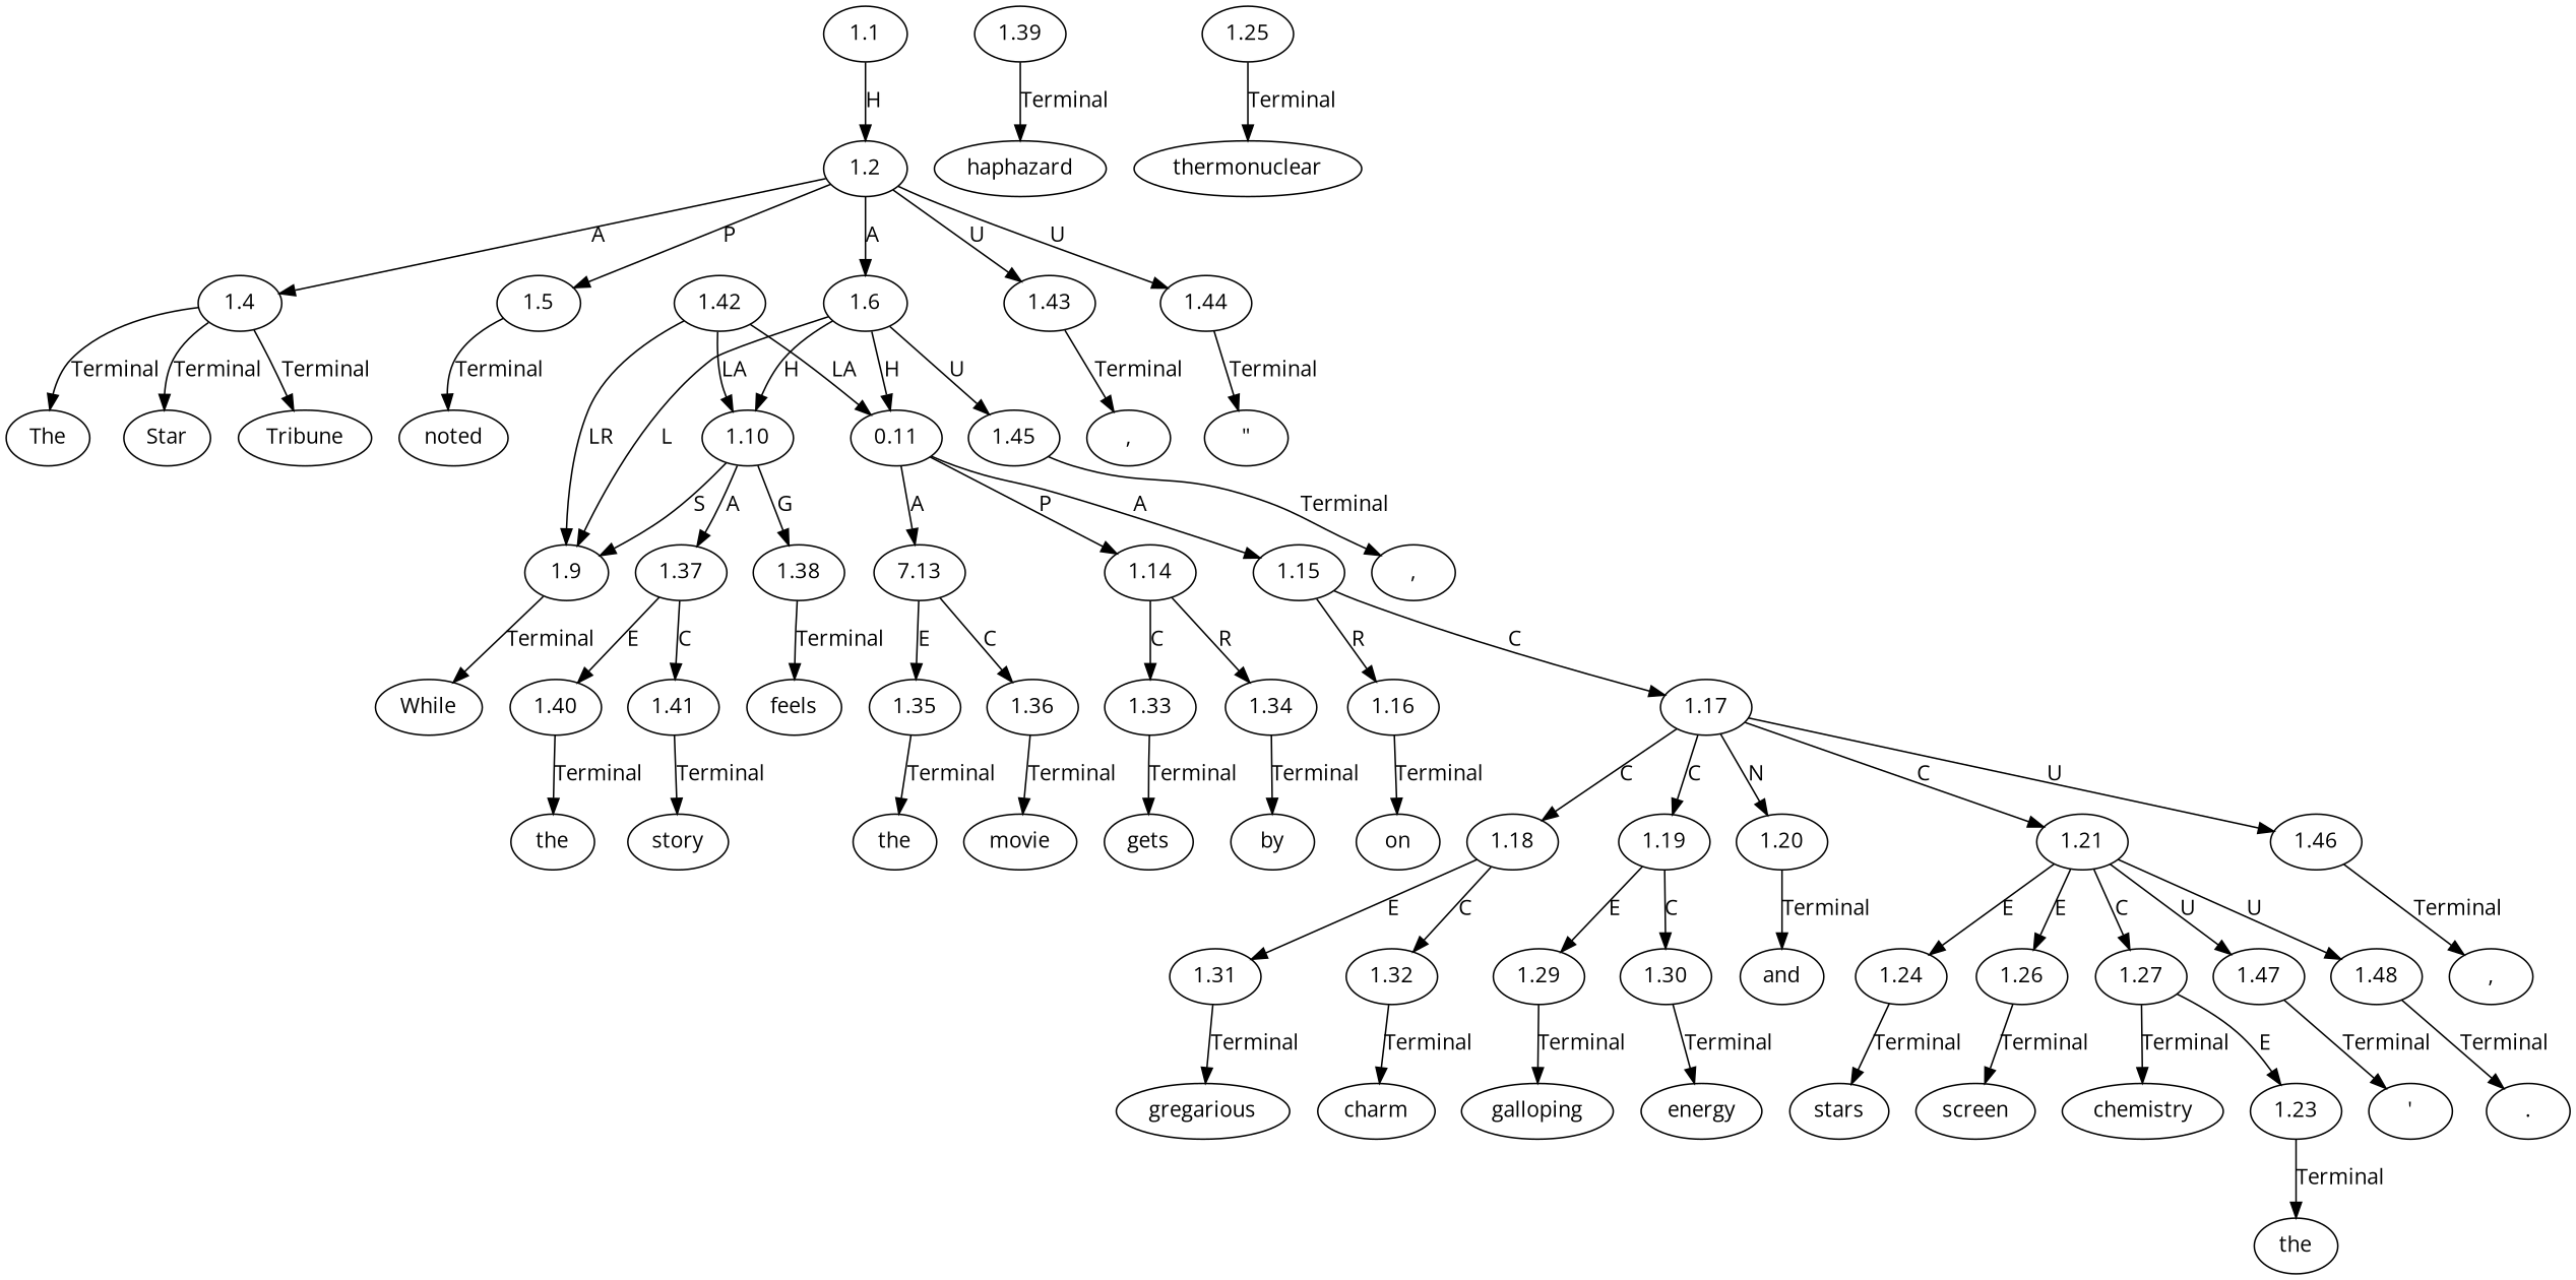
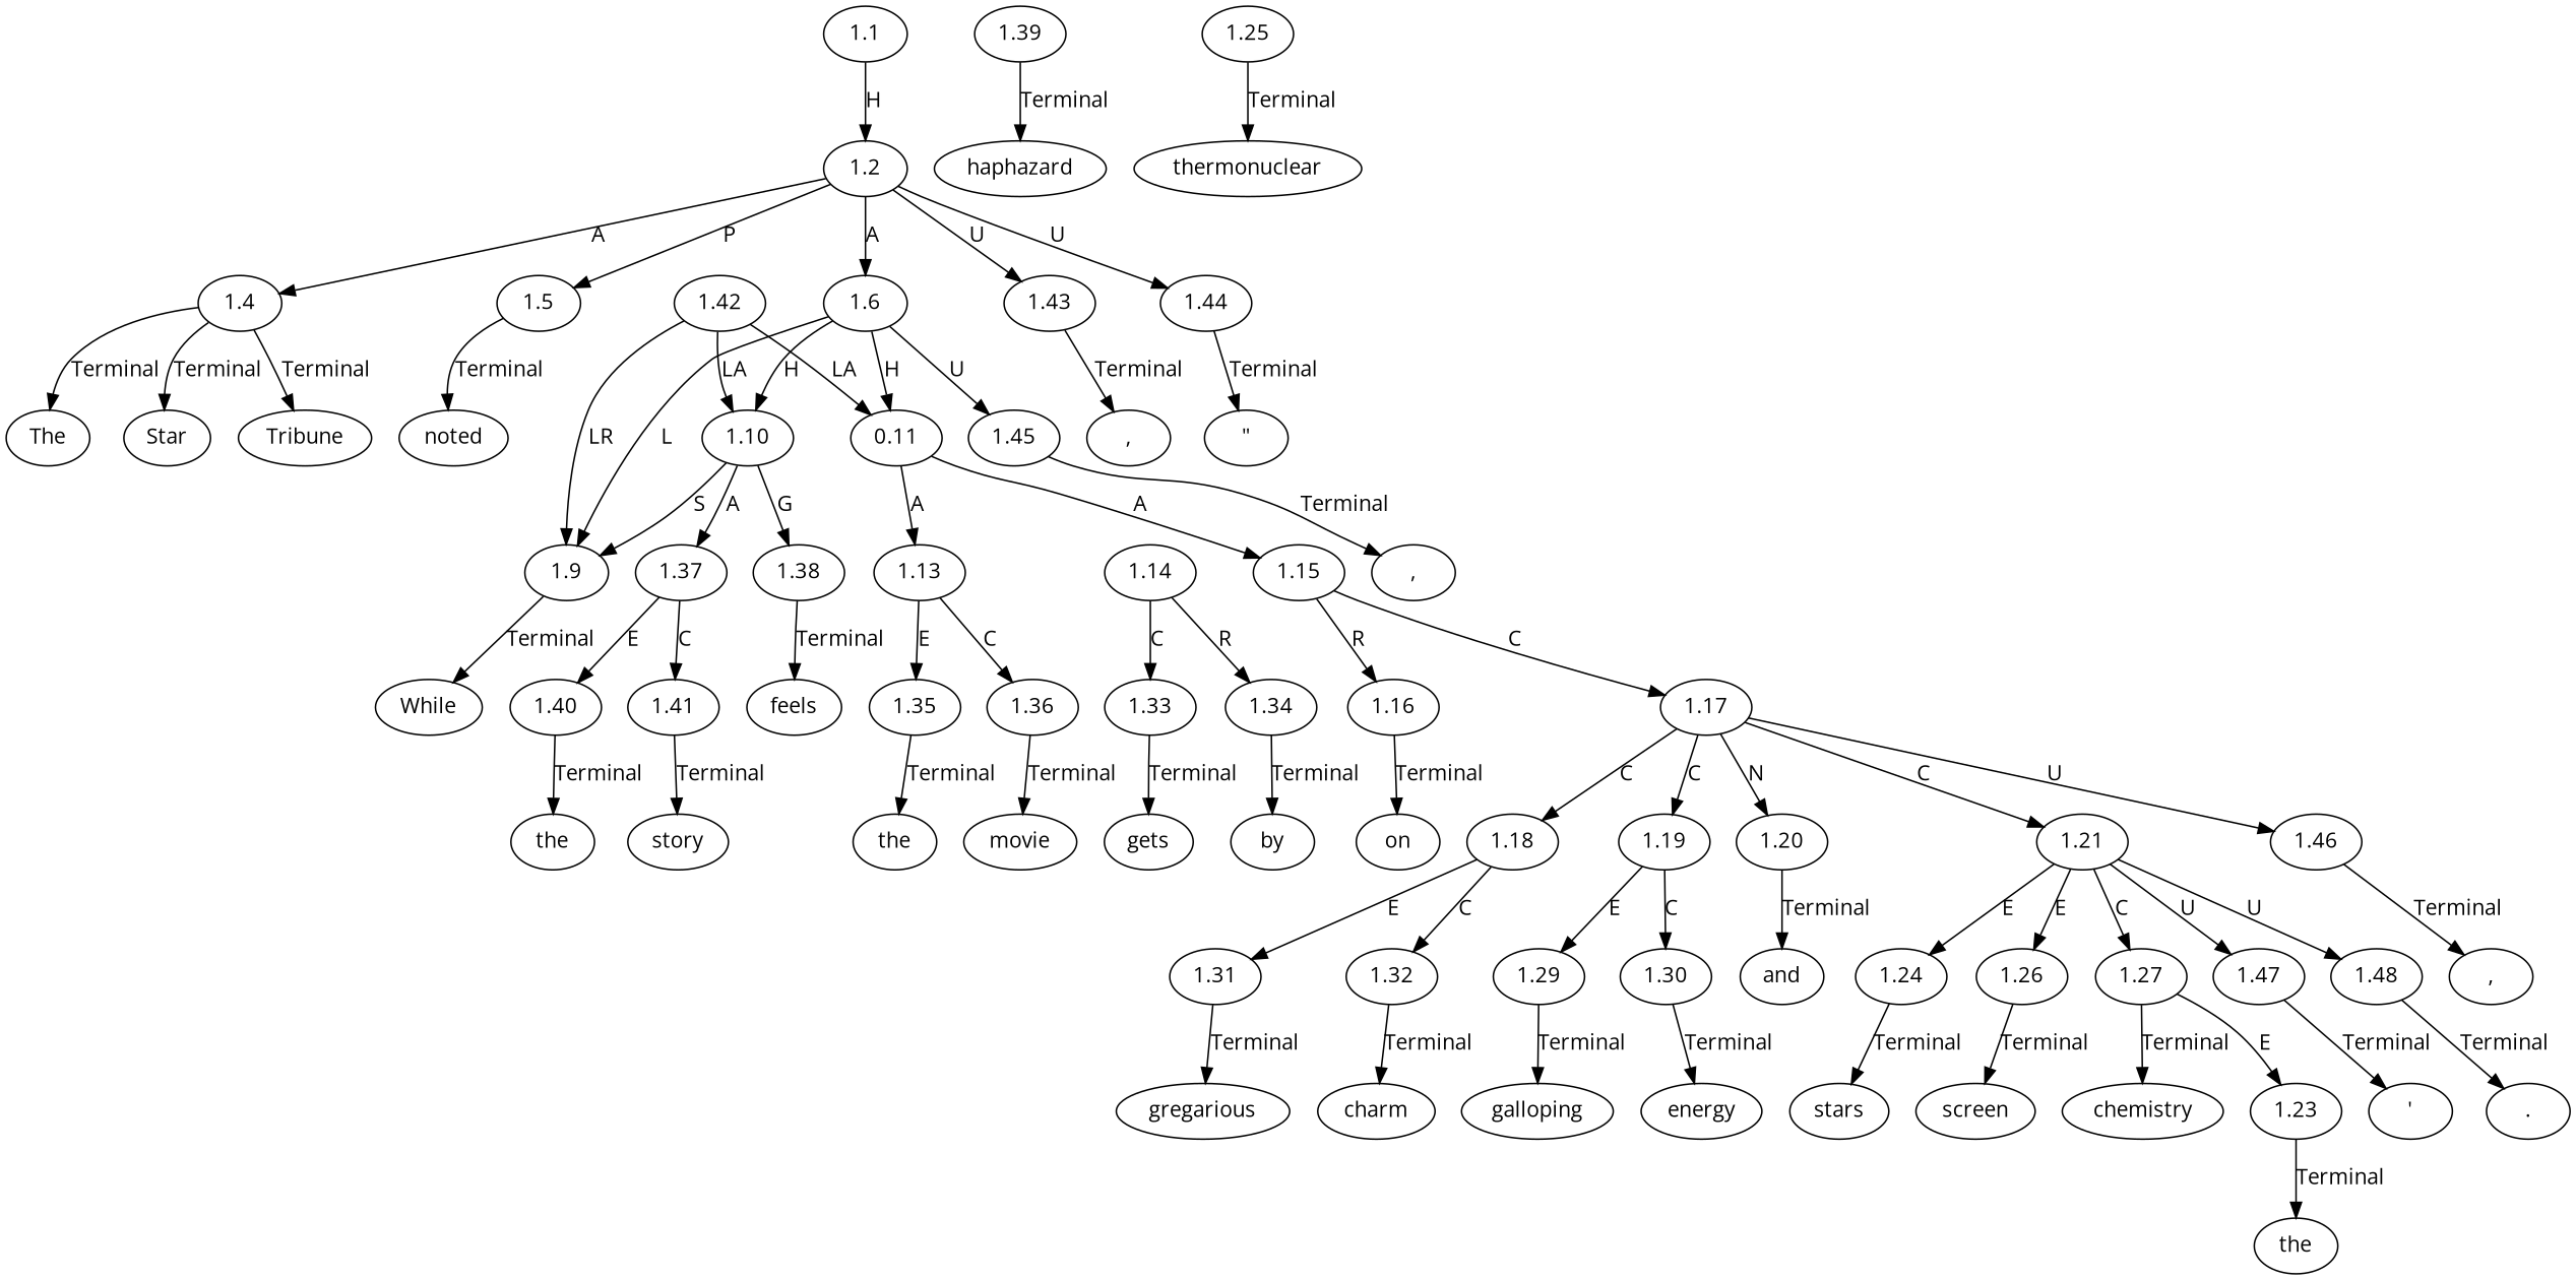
  digraph {
    fontname="Open Sans"
    node [fontname="Open Sans" ordering=out]
    edge [fontname="Open Sans" ordering=out]
    n1 [label=The]
    n2 [label=feels]
    n3 [label=haphazard]
    n4 [label=","]
    n5 [label=the]
    n6 [label=movie]
    n7 [label=gets]
    n8 [label=by]
    n9 [label=on]
    n10 [label=gregarious]
    n11 [label=charm]
    n12 [label=Star]
    n13 [label=","]
    n14 [label=galloping]
    n15 [label=energy]
    n16 [label=and]
    n17 [label=the]
    n18 [label=stars]
    n19 [label="'"]
    n20 [label=thermonuclear]
    n21 [label=screen]
    n22 [label=chemistry]
    n23 [label=Tribune]
    n24 [label="."]
    n25 [label=noted]
    n26 [label=","]
    n27 [label="\""]
    n28 [label=While]
    n29 [label=the]
    n30 [label=story]
    n31 [label=1.1]
    n32 [label=1.2]
    n33 [label=1.4]
    n34 [label=1.5]
    n35 [label=1.6]
    n36 [label=1.43]
    n37 [label=1.44]
    n38 [label=1.9]
    n39 [label=1.10]
    n40 [label=0.11]
    n41 [label=1.45]
    n42 [label=1.37]
    n43 [label=1.38]
-   n44 [label=7.13]
+   n44 [label=1.13]
    n45 [label=1.14]
    n46 [label=1.15]
    n47 [label=1.40]
    n48 [label=1.41]
    n49 [label=1.39]
    n50 [label=1.35]
    n51 [label=1.36]
    n52 [label=1.33]
    n53 [label=1.34]
    n54 [label=1.16]
    n55 [label=1.17]
    n56 [label=1.18]
    n57 [label=1.19]
    n58 [label=1.20]
    n59 [label=1.21]
    n60 [label=1.46]
    n61 [label=1.31]
    n62 [label=1.32]
    n63 [label=1.29]
    n64 [label=1.30]
    n65 [label=1.24]
    n66 [label=1.26]
    n67 [label=1.27]
    n68 [label=1.47]
    n69 [label=1.48]
    n70 [label=1.23]
    n71 [label=1.25]
    n72 [label=1.42]
    n31 -> n32 [label=H]
    n32 -> n33 [label=A]
    n32 -> n34 [label=P]
    n32 -> n35 [label=A]
    n32 -> n36 [label=U]
    n32 -> n37 [label=U]
    n33 -> n1 [label=Terminal]
    n33 -> n12 [label=Terminal]
    n33 -> n23 [label=Terminal]
    n34 -> n25 [label=Terminal]
    n35 -> n38 [label=L]
    n35 -> n39 [label=H]
    n35 -> n40 [label=H]
    n35 -> n41 [label=U]
    n36 -> n26 [label=Terminal]
    n37 -> n27 [label=Terminal]
    n38 -> n28 [label=Terminal]
    n39 -> n38 [label=S]
    n39 -> n42 [label=A]
    n39 -> n43 [label=G]
    n40 -> n44 [label=A]
-   n40 -> n45 [label=P]
    n40 -> n46 [label=A]
    n41 -> n4 [label=Terminal]
    n42 -> n47 [label=E]
    n42 -> n48 [label=C]
    n43 -> n2 [label=Terminal]
    n44 -> n50 [label=E]
    n44 -> n51 [label=C]
    n45 -> n52 [label=C]
    n45 -> n53 [label=R]
    n46 -> n54 [label=R]
    n46 -> n55 [label=C]
    n47 -> n29 [label=Terminal]
    n48 -> n30 [label=Terminal]
    n49 -> n3 [label=Terminal]
    n50 -> n5 [label=Terminal]
    n51 -> n6 [label=Terminal]
    n52 -> n7 [label=Terminal]
    n53 -> n8 [label=Terminal]
    n54 -> n9 [label=Terminal]
    n55 -> n56 [label=C]
    n55 -> n57 [label=C]
    n55 -> n58 [label=N]
    n55 -> n59 [label=C]
    n55 -> n60 [label=U]
    n56 -> n61 [label=E]
    n56 -> n62 [label=C]
    n57 -> n63 [label=E]
    n57 -> n64 [label=C]
    n58 -> n16 [label=Terminal]
    n59 -> n65 [label=E]
    n59 -> n66 [label=E]
    n59 -> n67 [label=C]
    n59 -> n68 [label=U]
    n59 -> n69 [label=U]
    n60 -> n13 [label=Terminal]
    n61 -> n10 [label=Terminal]
    n62 -> n11 [label=Terminal]
    n63 -> n14 [label=Terminal]
    n64 -> n15 [label=Terminal]
    n65 -> n18 [label=Terminal]
    n66 -> n21 [label=Terminal]
    n67 -> n22 [label=Terminal]
    n67 -> n70 [label=E]
    n68 -> n19 [label=Terminal]
    n69 -> n24 [label=Terminal]
    n70 -> n17 [label=Terminal]
    n71 -> n20 [label=Terminal]
    n72 -> n38 [label=LR]
    n72 -> n39 [label=LA]
    n72 -> n40 [label=LA]
  }
